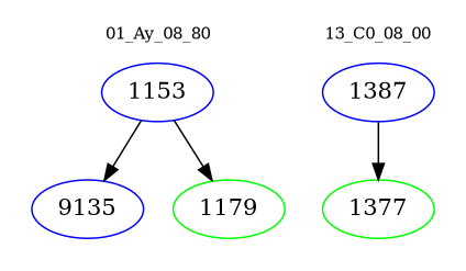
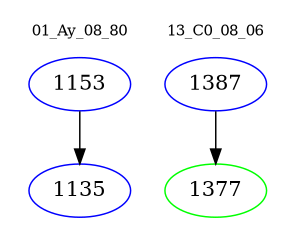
  digraph {
    node [color=blue]
    edge [color=black]
    n1 [label=1153]
-   n2 [label=9135]
-   n3 [color=green label=1179]
+   n2 [label=1135]
    n4 [label=1387]
    n5 [color=green label=1377]
    subgraph cluster_1 {
      color=white
      fontsize=10
      label="01_Ay_08_80"
      n1
      n2
-     n3
    }
    subgraph cluster_2 {
      color=white
      fontsize=10
-     label="13_C0_08_00"
+     label="13_C0_08_06"
      n4
      n5
    }
    n1 -> n2
-   n1 -> n3
    n4 -> n5
  }
